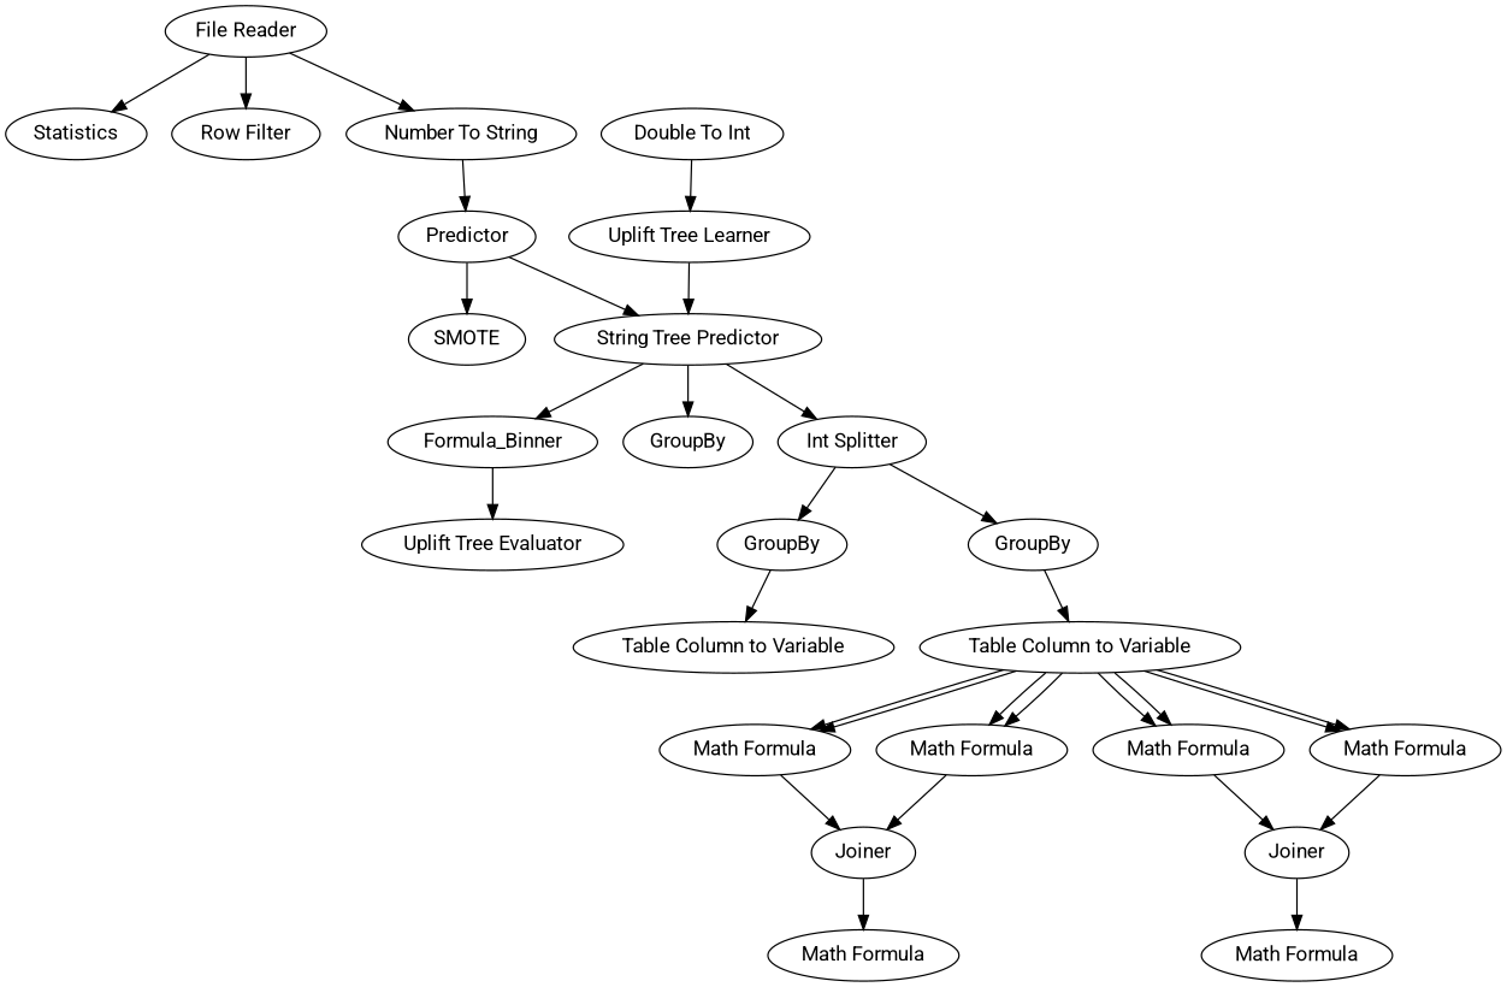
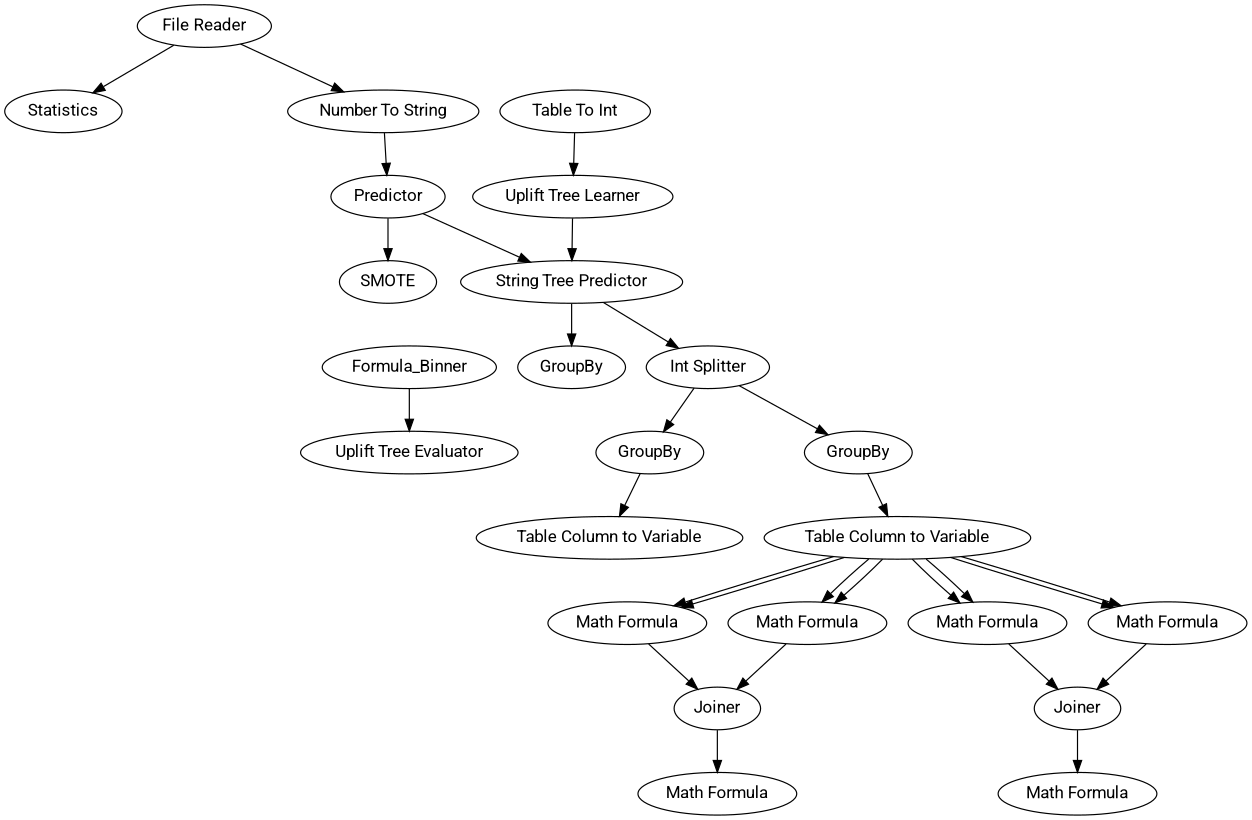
  digraph {
    fontname=Roboto
    rankdir=TB
    node [fontname=Roboto]
    edge [fontname=Roboto]
    n1 [label="File Reader"]
    n2 [label=Statistics]
-   n3 [label="Row Filter"]
    n4 [label="Number To String"]
    n5 [label=Predictor]
    n6 [label="String Tree Predictor"]
    n7 [label=SMOTE]
    n8 [label=Formula_Binner]
    n9 [label=GroupBy]
    n10 [label="Int Splitter"]
    n11 [label="Uplift Tree Learner"]
    n12 [label="Uplift Tree Evaluator"]
    n13 [label=GroupBy]
    n14 [label=GroupBy]
-   n15 [label="Double To Int"]
+   n15 [label="Table To Int"]
    n16 [label="Math Formula"]
    n17 [label=Joiner]
    n18 [label="Math Formula"]
    n19 [label="Math Formula"]
    n20 [label="Math Formula"]
    n21 [label=Joiner]
    n22 [label="Math Formula"]
    n23 [label="Math Formula"]
    n24 [label="Table Column to Variable"]
    n25 [label="Table Column to Variable"]
    n1 -> n2
-   n1 -> n3
    n1 -> n4
    n4 -> n5
    n5 -> n6
    n5 -> n7
-   n6 -> n8
    n6 -> n9
    n6 -> n10
    n8 -> n12
    n10 -> n13
    n10 -> n14
    n11 -> n6
    n13 -> n24
    n14 -> n25
    n15 -> n11
    n16 -> n17
    n17 -> n18
    n19 -> n17
    n20 -> n21
    n21 -> n22
    n23 -> n21
    n25 -> n16
    n25 -> n16
    n25 -> n19
    n25 -> n19
    n25 -> n20
    n25 -> n20
    n25 -> n23
    n25 -> n23
  }
